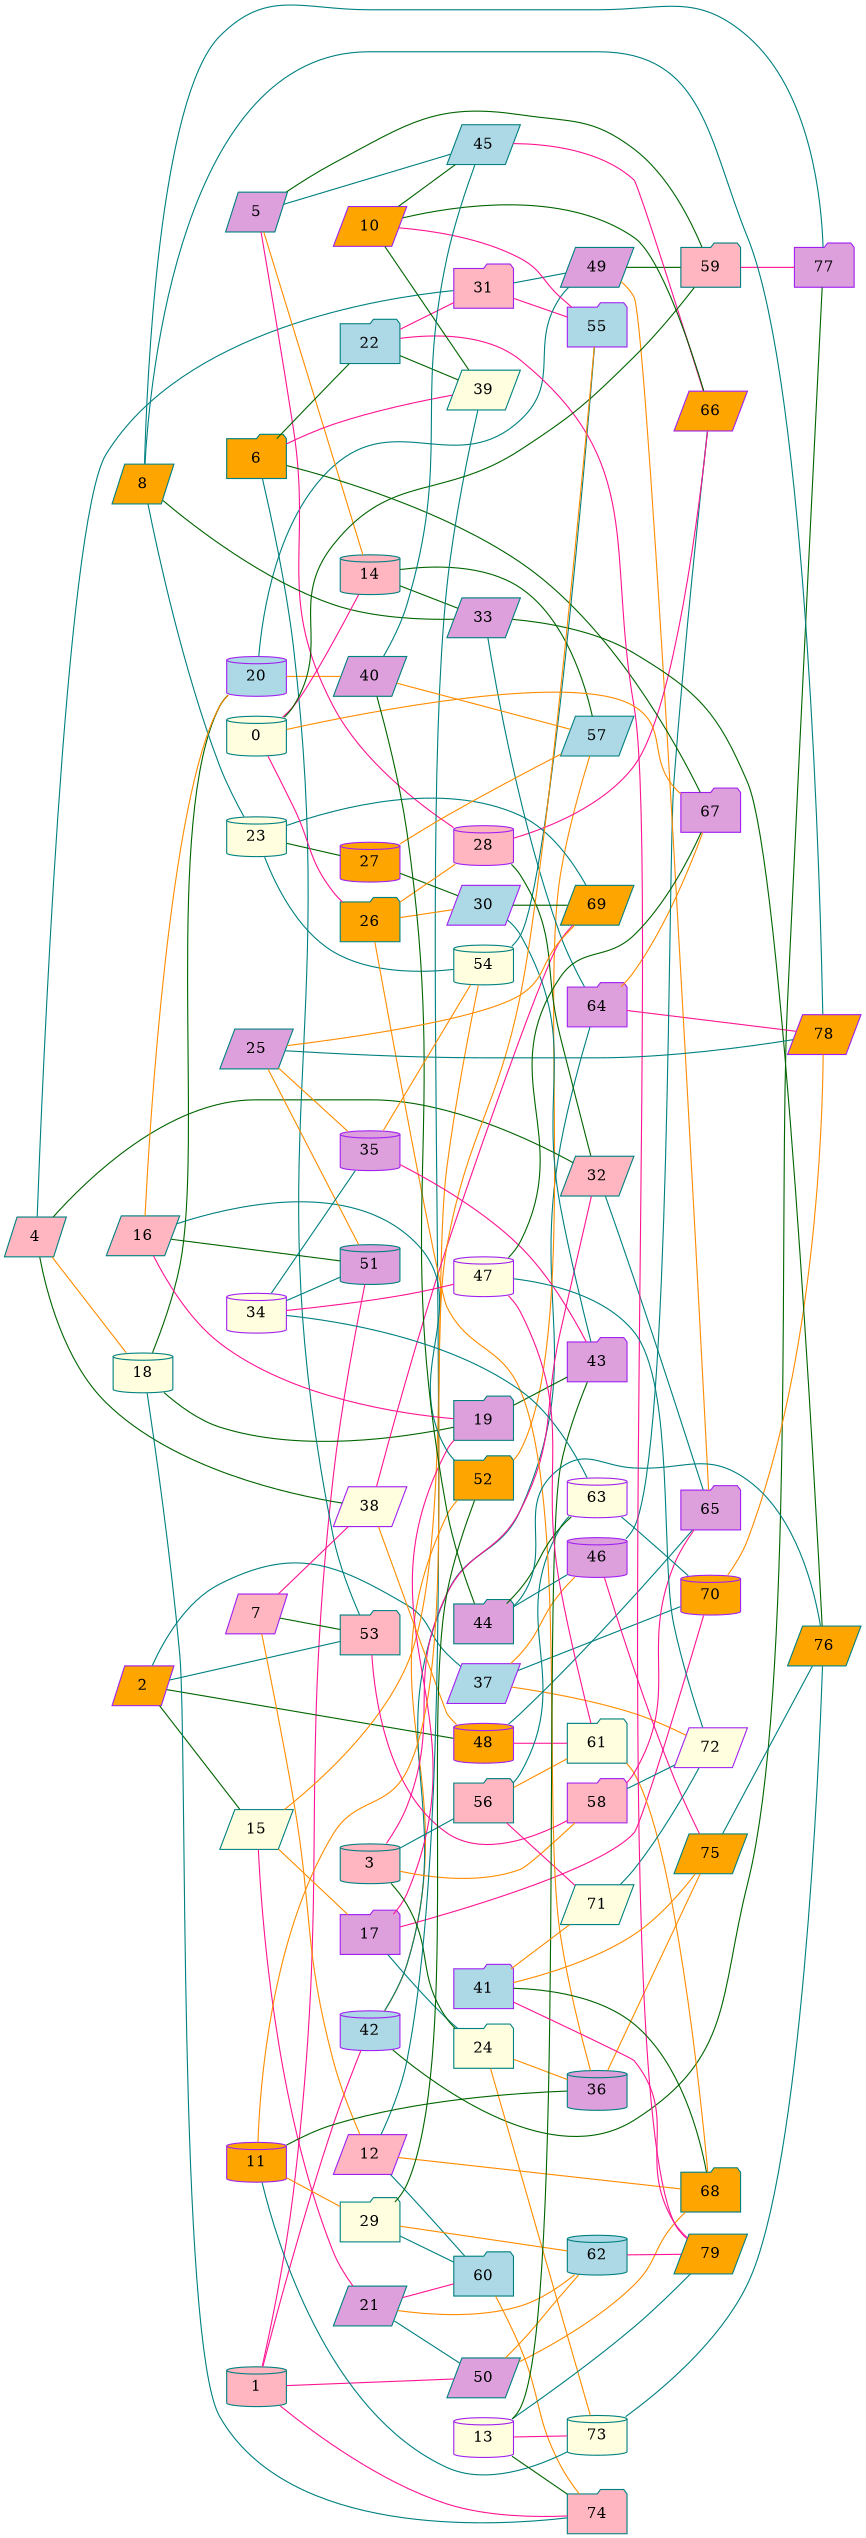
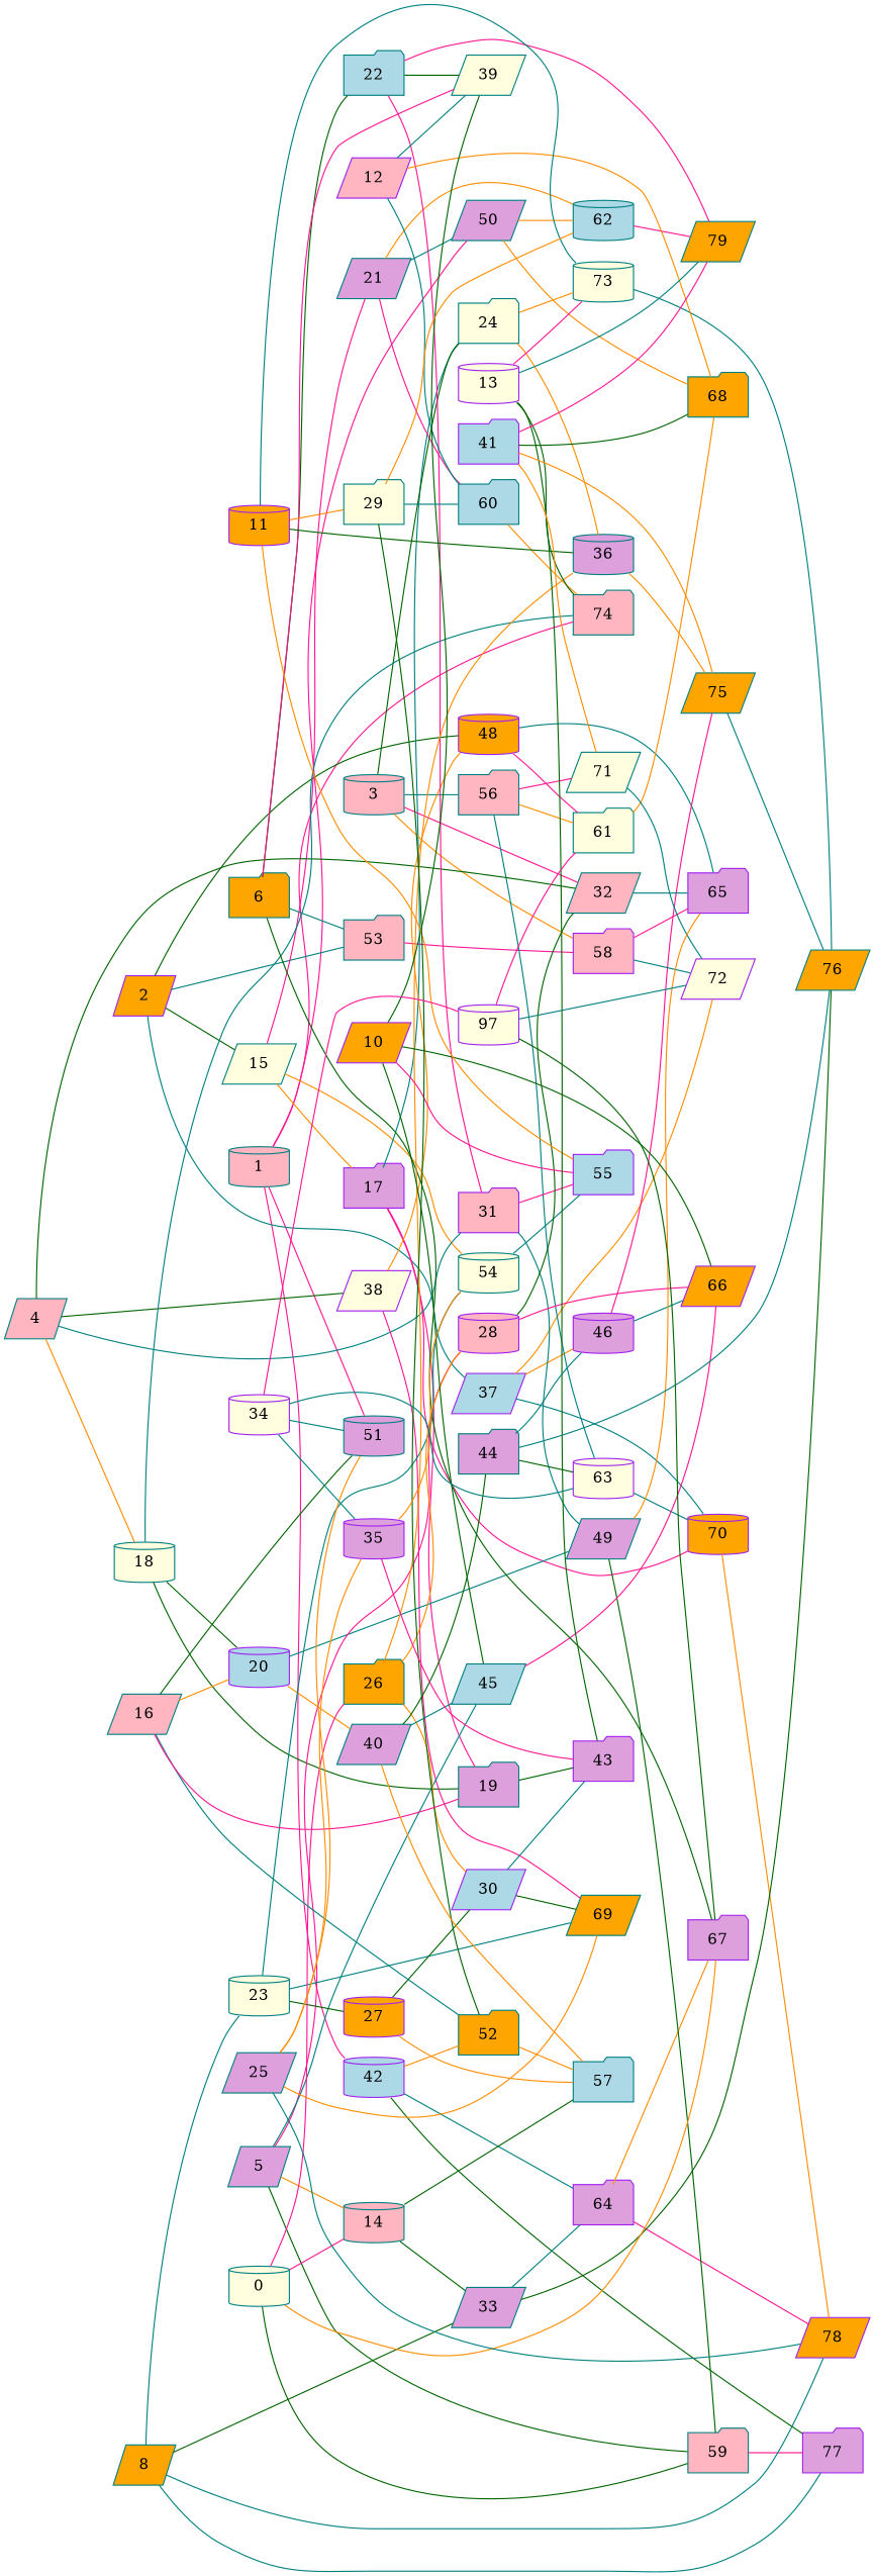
  graph {
    rankdir=LR
    node [color=teal fillcolor=plum shape=parallelogram style=filled]
    edge [color=teal]
    1 [fillcolor=lightpink shape=cylinder]
    42 [color=purple fillcolor=lightblue shape=cylinder]
    50
    51 [shape=cylinder]
    74 [fillcolor=lightpink shape=folder]
    77 [color=purple shape=folder]
    52 [fillcolor=orange shape=folder]
    64 [color=purple shape=folder]
    68 [fillcolor=orange shape=folder]
    62 [fillcolor=lightblue shape=cylinder]
    2 [color=purple fillcolor=orange]
    15 [fillcolor=lightyellow]
    37 [color=purple fillcolor=lightblue]
    48 [color=purple fillcolor=orange shape=cylinder]
    53 [fillcolor=lightpink shape=folder]
    17 [color=purple shape=folder]
    21
    54 [fillcolor=lightyellow shape=cylinder]
    70 [color=purple fillcolor=orange shape=cylinder]
    46 [color=purple shape=cylinder]
    72 [color=purple fillcolor=lightyellow]
    65 [color=purple shape=folder]
    61 [fillcolor=lightyellow shape=folder]
    58 [color=purple fillcolor=lightpink shape=folder]
    3 [fillcolor=lightpink shape=cylinder]
    24 [fillcolor=lightyellow shape=folder]
    32 [fillcolor=lightpink]
    56 [fillcolor=lightpink shape=folder]
    36 [shape=cylinder]
    73 [fillcolor=lightyellow shape=cylinder]
    71 [fillcolor=lightyellow]
    63 [color=purple fillcolor=lightyellow shape=cylinder]
    4 [fillcolor=lightpink]
    18 [fillcolor=lightyellow shape=cylinder]
    31 [color=purple fillcolor=lightpink shape=folder]
    38 [color=purple fillcolor=lightyellow]
    19 [shape=folder]
    20 [color=purple fillcolor=lightblue shape=cylinder]
    55 [color=purple fillcolor=lightblue shape=folder]
    49
    69 [fillcolor=orange]
    14 [fillcolor=lightpink shape=cylinder]
    5
    28 [color=purple fillcolor=lightpink shape=cylinder]
    45 [fillcolor=lightblue]
    59 [fillcolor=lightpink shape=folder]
    33
-   57 [fillcolor=lightblue]
+   57 [fillcolor=lightblue shape=folder]
    66 [color=purple fillcolor=orange]
    6 [fillcolor=orange shape=folder]
    22 [fillcolor=lightblue shape=folder]
    39 [fillcolor=lightyellow]
    67 [color=purple shape=folder]
    79 [fillcolor=orange]
-   7 [color=purple fillcolor=lightpink]
    12 [color=purple fillcolor=lightpink]
    60 [fillcolor=lightblue shape=folder]
    8 [fillcolor=orange]
    23 [fillcolor=lightyellow shape=cylinder]
    78 [color=purple fillcolor=orange]
    27 [color=purple fillcolor=orange shape=cylinder]
    76 [fillcolor=orange]
    n63 [fillcolor=lightyellow label=0 shape=cylinder]
    26 [fillcolor=orange shape=folder]
    30 [color=purple fillcolor=lightblue]
    10 [color=purple fillcolor=orange]
    11 [color=purple fillcolor=orange shape=cylinder]
    29 [fillcolor=lightyellow shape=folder]
    75 [fillcolor=orange]
    13 [color=purple fillcolor=lightyellow shape=cylinder]
    43 [color=purple shape=folder]
    16 [fillcolor=lightpink]
    40
    44 [shape=folder]
    25
    35 [color=purple shape=cylinder]
    34 [color=purple fillcolor=lightyellow shape=cylinder]
-   47 [color=purple fillcolor=lightyellow shape=cylinder]
+   47 [color=purple fillcolor=lightyellow shape=cylinder label=97]
    41 [color=purple fillcolor=lightblue shape=folder]
    1 -- 42 [color=deeppink]
    1 -- 50 [color=deeppink]
    1 -- 51 [color=deeppink]
    1 -- 74 [color=deeppink]
    42 -- 77 [color=darkgreen]
    42 -- 52 [color=darkorange]
    42 -- 64
    50 -- 68 [color=darkorange]
    50 -- 62 [color=darkorange]
    52 -- 57 [color=darkorange]
    64 -- 67 [color=darkorange]
    64 -- 78 [color=deeppink]
    62 -- 79 [color=deeppink]
    2 -- 15 [color=darkgreen]
    2 -- 37
    2 -- 48 [color=darkgreen]
    2 -- 53
    15 -- 17 [color=darkorange]
    15 -- 21 [color=deeppink]
    15 -- 54 [color=darkorange]
    37 -- 70
    37 -- 46 [color=darkorange]
    37 -- 72 [color=darkorange]
    48 -- 65
    48 -- 61 [color=deeppink]
    53 -- 58 [color=deeppink]
    17 -- 70 [color=deeppink]
    17 -- 24
    17 -- 19 [color=deeppink]
    21 -- 50
    21 -- 62 [color=darkorange]
    21 -- 60 [color=deeppink]
    54 -- 55
    70 -- 78 [color=darkorange]
    46 -- 66
    46 -- 75 [color=deeppink]
    61 -- 68 [color=darkorange]
    58 -- 72
    58 -- 65 [color=deeppink]
    3 -- 58 [color=darkorange]
    3 -- 24 [color=darkgreen]
    3 -- 32 [color=deeppink]
    3 -- 56
    24 -- 36 [color=darkorange]
    24 -- 73 [color=darkorange]
    32 -- 65
    56 -- 61 [color=darkorange]
    56 -- 71 [color=deeppink]
    56 -- 63
    36 -- 75 [color=darkorange]
    73 -- 76
    71 -- 72
    63 -- 70
    4 -- 32 [color=darkgreen]
    4 -- 18 [color=darkorange]
    4 -- 31
    4 -- 38 [color=darkgreen]
    18 -- 74
    18 -- 19 [color=darkgreen]
    18 -- 20 [color=darkgreen]
    31 -- 55 [color=deeppink]
    31 -- 49
    38 -- 48 [color=darkorange]
    38 -- 69 [color=deeppink]
    19 -- 43 [color=darkgreen]
    20 -- 49
    20 -- 40 [color=darkorange]
    49 -- 65 [color=darkorange]
    49 -- 59 [color=darkgreen]
    14 -- 33 [color=darkgreen]
    14 -- 57 [color=darkgreen]
    5 -- 14 [color=darkorange]
    5 -- 28 [color=deeppink]
    5 -- 45
    5 -- 59 [color=darkgreen]
    28 -- 32 [color=darkgreen]
    28 -- 66 [color=deeppink]
    45 -- 66 [color=deeppink]
    59 -- 77 [color=deeppink]
    33 -- 64
    33 -- 76 [color=darkgreen]
    6 -- 53
    6 -- 22 [color=darkgreen]
    6 -- 39 [color=deeppink]
    6 -- 67 [color=darkgreen]
    22 -- 31 [color=deeppink]
    22 -- 39 [color=darkgreen]
    22 -- 79 [color=deeppink]
-   7 -- 53 [color=darkgreen]
-   7 -- 38 [color=deeppink]
-   7 -- 12 [color=darkorange]
    12 -- 68 [color=darkorange]
    12 -- 39
    12 -- 60
    60 -- 74 [color=darkorange]
    8 -- 77
    8 -- 33 [color=darkgreen]
    8 -- 23
    8 -- 78
    23 -- 54
    23 -- 69
    23 -- 27 [color=darkgreen]
    27 -- 57 [color=darkorange]
    27 -- 30 [color=darkgreen]
    n63 -- 14 [color=deeppink]
    n63 -- 59 [color=darkgreen]
    n63 -- 67 [color=darkorange]
    n63 -- 26 [color=deeppink]
    26 -- 36 [color=darkorange]
    26 -- 28 [color=darkorange]
    26 -- 30 [color=darkorange]
    30 -- 69 [color=darkgreen]
    30 -- 43
    10 -- 55 [color=deeppink]
    10 -- 45 [color=darkgreen]
    10 -- 66 [color=darkgreen]
    10 -- 39 [color=darkgreen]
    11 -- 36 [color=darkgreen]
    11 -- 73
    11 -- 55 [color=darkorange]
    11 -- 29 [color=darkorange]
    29 -- 52 [color=darkgreen]
    29 -- 62 [color=darkorange]
    29 -- 60
    75 -- 76
    13 -- 74 [color=darkgreen]
    13 -- 73 [color=deeppink]
    13 -- 79
    13 -- 43 [color=darkgreen]
    16 -- 51 [color=darkgreen]
    16 -- 52
    16 -- 19 [color=deeppink]
    16 -- 20 [color=darkorange]
    40 -- 45
    40 -- 57 [color=darkorange]
    40 -- 44 [color=darkgreen]
    44 -- 46
    44 -- 63 [color=darkgreen]
    44 -- 76
    25 -- 51 [color=darkorange]
    25 -- 69 [color=darkorange]
    25 -- 78
    25 -- 35 [color=darkorange]
    35 -- 54 [color=darkorange]
    35 -- 43 [color=deeppink]
    34 -- 51
    34 -- 63
    34 -- 35
    34 -- 47 [color=deeppink]
    47 -- 72
    47 -- 61 [color=deeppink]
    47 -- 67 [color=darkgreen]
    41 -- 68 [color=darkgreen]
    41 -- 71 [color=darkorange]
    41 -- 79 [color=deeppink]
    41 -- 75 [color=darkorange]
  }
